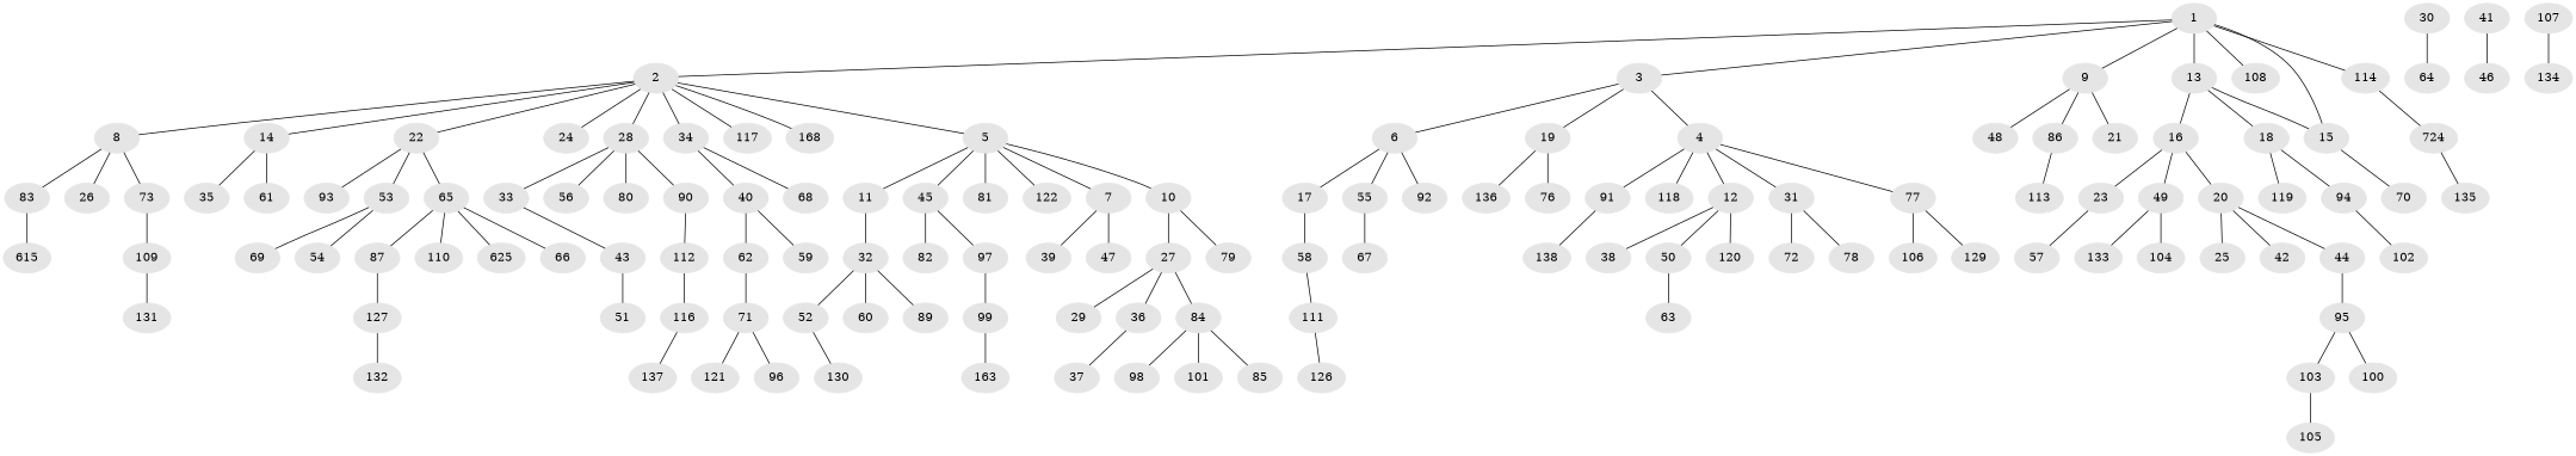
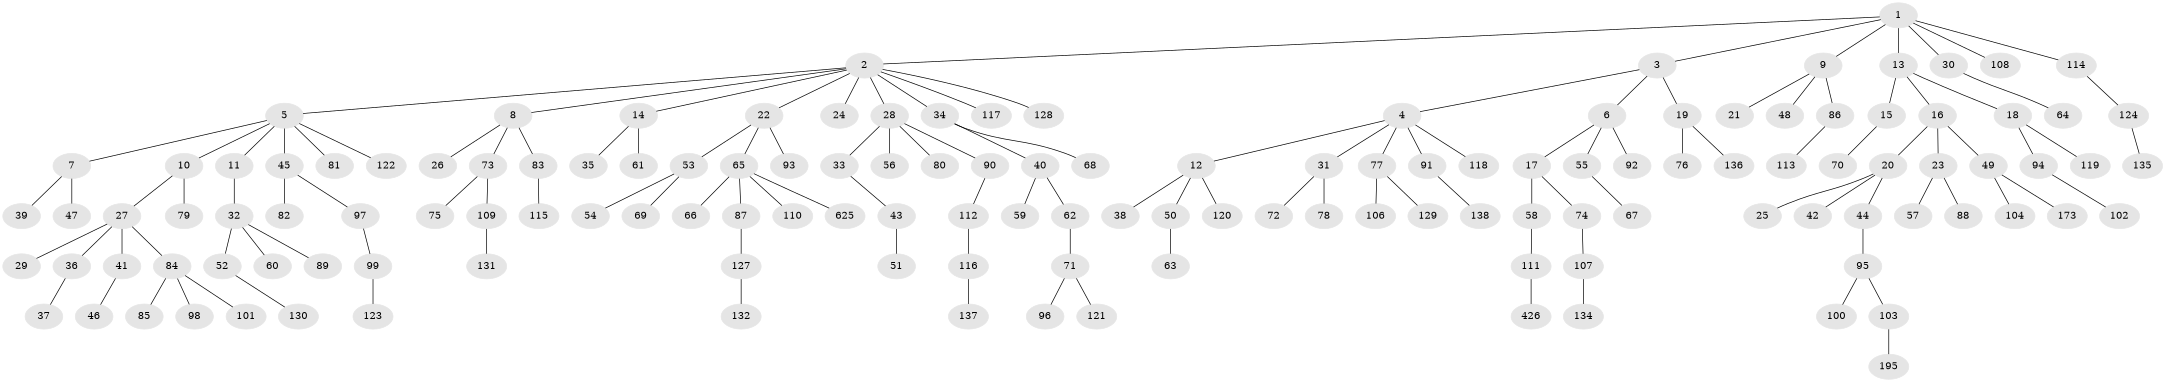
  graph {
    node [color=gray90 style=filled]
    1
    2
    3
    9
    13
    30
    108
    114
    5
    8
    14
    22
    24
    28
    34
    117
-   128 [label=168]
+   128
    4
    6
    19
    21
    48
    86
    15
    16
    18
    64
-   124 [label=724]
+   124
    7
    10
    11
    45
    81
    122
    26
    73
    83
    35
    61
    53
    65
    93
    33
    56
    80
    90
    40
    68
    12
    31
    77
    91
    118
    17
    55
    92
    76
    136
    38
    50
    120
    72
    78
    106
    129
    138
    39
    47
    27
    79
    32
    82
    97
    58
+   74
    67
+   75
    109
-   115 [label=615]
+   115
    113
    29
    36
    41
    84
    52
    60
    89
    63
    70
    20
    23
    49
    94
    119
    25
    42
    44
    57
+   88
    104
-   133
+   133 [label=173]
    111
    107
    102
    95
    54
    69
    66
    87
    110
    n111 [label=625]
    37
    46
    85
    98
    101
    43
    112
    130
    51
    59
    62
    71
    100
    103
    99
-   126
+   126 [label=426]
    96
    121
    127
    131
    134
    132
    116
-   105
-   123 [label=163]
+   105 [label=195]
+   123
    137
    135
    1 -- 2
    1 -- 3
    1 -- 9
    1 -- 13
-   1 -- 15
+   1 -- 30
    1 -- 108
    1 -- 114
    2 -- 5
    2 -- 8
    2 -- 14
    2 -- 22
    2 -- 24
    2 -- 28
    2 -- 34
    2 -- 117
    2 -- 128
    3 -- 4
    3 -- 6
    3 -- 19
    9 -- 21
    9 -- 48
    9 -- 86
    13 -- 15
    13 -- 16
    13 -- 18
    30 -- 64
    114 -- 124
    5 -- 7
    5 -- 10
    5 -- 11
    5 -- 45
    5 -- 81
    5 -- 122
    8 -- 26
    8 -- 73
    8 -- 83
    14 -- 35
    14 -- 61
    22 -- 53
    22 -- 65
    22 -- 93
    28 -- 33
    28 -- 56
    28 -- 80
    28 -- 90
    34 -- 40
    34 -- 68
    4 -- 12
    4 -- 31
    4 -- 77
    4 -- 91
    4 -- 118
    6 -- 17
    6 -- 55
    6 -- 92
    19 -- 76
    19 -- 136
    86 -- 113
    15 -- 70
    16 -- 20
    16 -- 23
    16 -- 49
    18 -- 94
    18 -- 119
    124 -- 135
    7 -- 39
    7 -- 47
    10 -- 27
    10 -- 79
    11 -- 32
    45 -- 82
    45 -- 97
+   73 -- 75
    73 -- 109
    83 -- 115
    53 -- 54
    53 -- 69
    65 -- 66
    65 -- 87
    65 -- 110
    65 -- n111
    33 -- 43
    90 -- 112
    40 -- 59
    40 -- 62
    12 -- 38
    12 -- 50
    12 -- 120
    31 -- 72
    31 -- 78
    77 -- 106
    77 -- 129
    91 -- 138
    17 -- 58
+   17 -- 74
    55 -- 67
    50 -- 63
    27 -- 29
    27 -- 36
+   27 -- 41
    27 -- 84
    32 -- 52
    32 -- 60
    32 -- 89
    97 -- 99
    58 -- 111
+   74 -- 107
    109 -- 131
    36 -- 37
    41 -- 46
    84 -- 85
    84 -- 98
    84 -- 101
    52 -- 130
    20 -- 25
    20 -- 42
    20 -- 44
    23 -- 57
+   23 -- 88
    49 -- 104
    49 -- 133
    94 -- 102
    44 -- 95
    111 -- 126
    107 -- 134
    95 -- 100
    95 -- 103
    87 -- 127
    43 -- 51
    112 -- 116
    62 -- 71
    71 -- 96
    71 -- 121
    103 -- 105
    99 -- 123
    127 -- 132
    116 -- 137
  }
